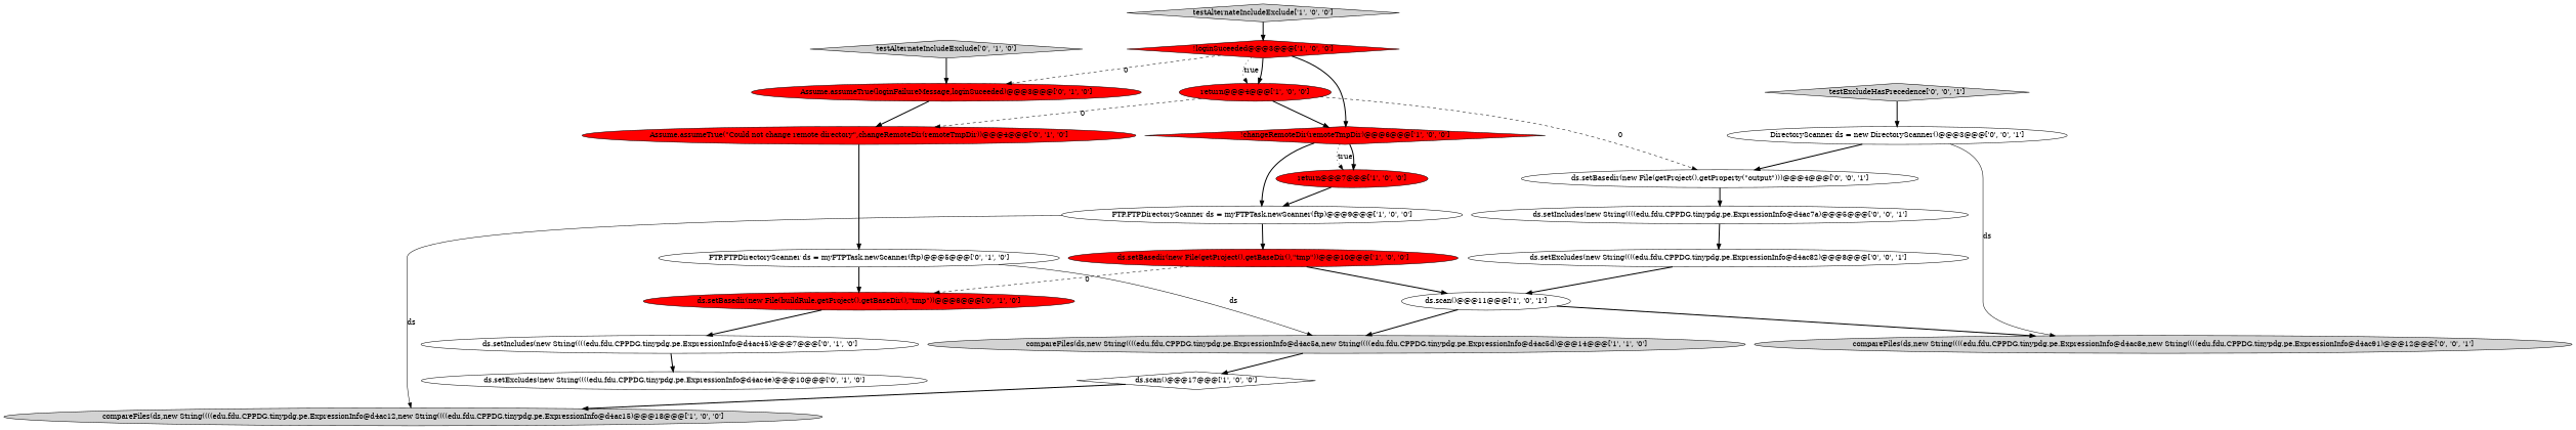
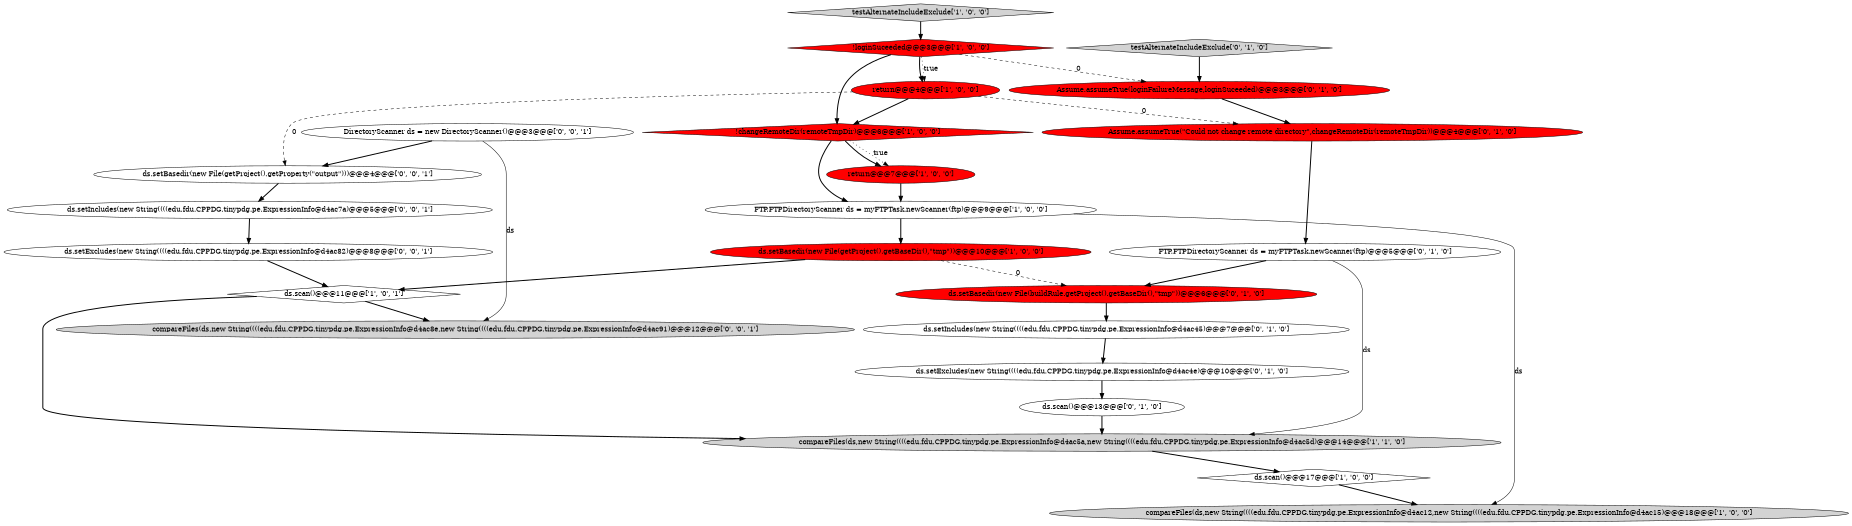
  digraph {
    node [fillcolor=white shape=ellipse style=filled]
    edge [style=bold]
    n1 [label="ds.setExcludes(new String((((edu.fdu.CPPDG.tinypdg.pe.ExpressionInfo@d4ac82)@@@8@@@['0', '0', '1']"]
-   n2 [label="ds.scan()@@@11@@@['1', '0', '1']"]
+   n2 [label="ds.scan()@@@11@@@['1', '0', '1']" shape=diamond]
    n3 [fillcolor=lightgray label="compareFiles(ds,new String((((edu.fdu.CPPDG.tinypdg.pe.ExpressionInfo@d4ac5a,new String((((edu.fdu.CPPDG.tinypdg.pe.ExpressionInfo@d4ac5d)@@@14@@@['1', '1', '0']"]
    n4 [fillcolor=lightgray label="compareFiles(ds,new String((((edu.fdu.CPPDG.tinypdg.pe.ExpressionInfo@d4ac8e,new String((((edu.fdu.CPPDG.tinypdg.pe.ExpressionInfo@d4ac91)@@@12@@@['0', '0', '1']"]
+   n5 [label="ds.scan()@@@13@@@['0', '1', '0']"]
    n6 [label="ds.scan()@@@17@@@['1', '0', '0']" shape=diamond]
    n7 [fillcolor=lightgray label="testAlternateIncludeExclude['0', '1', '0']" shape=diamond]
    n8 [fillcolor=red label="Assume.assumeTrue(loginFailureMessage,loginSuceeded)@@@3@@@['0', '1', '0']"]
    n9 [fillcolor=red label="Assume.assumeTrue(\"Could not change remote directory\",changeRemoteDir(remoteTmpDir))@@@4@@@['0', '1', '0']"]
-   n10 [fillcolor=lightgray label="testExcludeHasPrecedence['0', '0', '1']" shape=diamond]
    n11 [label="DirectoryScanner ds = new DirectoryScanner()@@@3@@@['0', '0', '1']"]
    n12 [label="ds.setBasedir(new File(getProject().getProperty(\"output\")))@@@4@@@['0', '0', '1']"]
    n13 [label="FTP.FTPDirectoryScanner ds = myFTPTask.newScanner(ftp)@@@5@@@['0', '1', '0']"]
    n14 [fillcolor=red label="ds.setBasedir(new File(buildRule.getProject().getBaseDir(),\"tmp\"))@@@6@@@['0', '1', '0']"]
    n15 [label="ds.setIncludes(new String((((edu.fdu.CPPDG.tinypdg.pe.ExpressionInfo@d4ac45)@@@7@@@['0', '1', '0']"]
    n16 [fillcolor=red label="!changeRemoteDir(remoteTmpDir)@@@6@@@['1', '0', '0']" shape=diamond]
    n17 [fillcolor=red label="return@@@7@@@['1', '0', '0']"]
    n18 [label="FTP.FTPDirectoryScanner ds = myFTPTask.newScanner(ftp)@@@9@@@['1', '0', '0']"]
    n19 [fillcolor=lightgray label="compareFiles(ds,new String((((edu.fdu.CPPDG.tinypdg.pe.ExpressionInfo@d4ac12,new String((((edu.fdu.CPPDG.tinypdg.pe.ExpressionInfo@d4ac15)@@@18@@@['1', '0', '0']"]
    n20 [fillcolor=red label="ds.setBasedir(new File(getProject().getBaseDir(),\"tmp\"))@@@10@@@['1', '0', '0']"]
    n21 [fillcolor=lightgray label="testAlternateIncludeExclude['1', '0', '0']" shape=diamond]
    n22 [fillcolor=red label="!loginSuceeded@@@3@@@['1', '0', '0']" shape=diamond]
    n23 [fillcolor=red label="return@@@4@@@['1', '0', '0']"]
    n24 [label="ds.setExcludes(new String((((edu.fdu.CPPDG.tinypdg.pe.ExpressionInfo@d4ac4e)@@@10@@@['0', '1', '0']"]
    n25 [label="ds.setIncludes(new String((((edu.fdu.CPPDG.tinypdg.pe.ExpressionInfo@d4ac7a)@@@5@@@['0', '0', '1']"]
    n1 -> n2
    n2 -> n3
    n2 -> n4
    n3 -> n6
+   n5 -> n3
    n6 -> n19
    n7 -> n8
    n8 -> n9
    n9 -> n13
-   n10 -> n11
    n11 -> n4 [label=ds style=solid]
    n11 -> n12
    n12 -> n25
    n13 -> n3 [label=ds style=solid]
    n13 -> n14
    n14 -> n15
    n15 -> n24
    n16 -> n17 [label=true style=dotted]
    n16 -> n17
    n16 -> n18
    n17 -> n18
    n18 -> n19 [label=ds style=solid]
    n18 -> n20
    n20 -> n2
    n20 -> n14 [label=0 style=dashed]
    n21 -> n22
    n22 -> n8 [label=0 style=dashed]
    n22 -> n16
    n22 -> n23
    n22 -> n23 [label=true style=dotted]
    n23 -> n9 [label=0 style=dashed]
    n23 -> n12 [label=0 style=dashed]
    n23 -> n16
+   n24 -> n5
    n25 -> n1
  }
